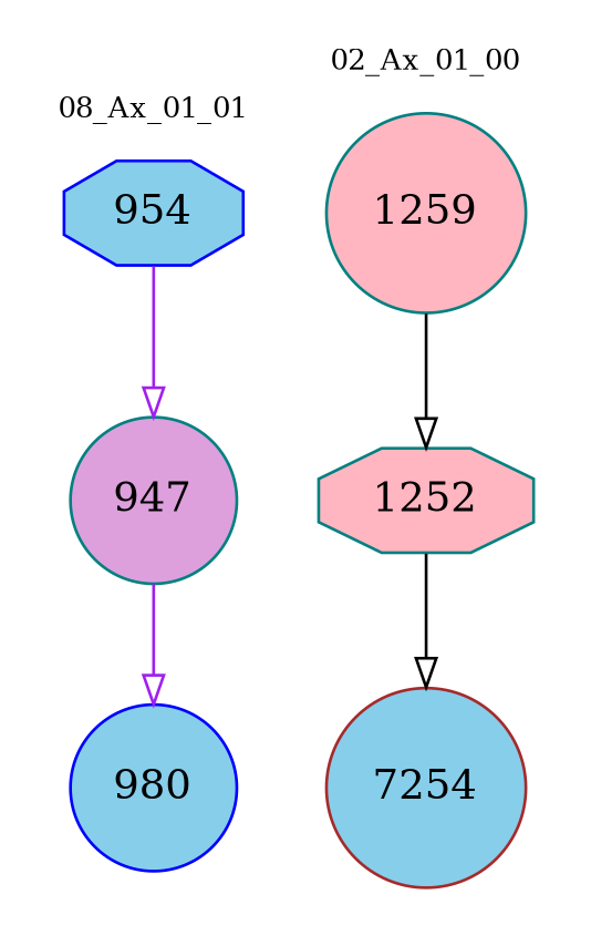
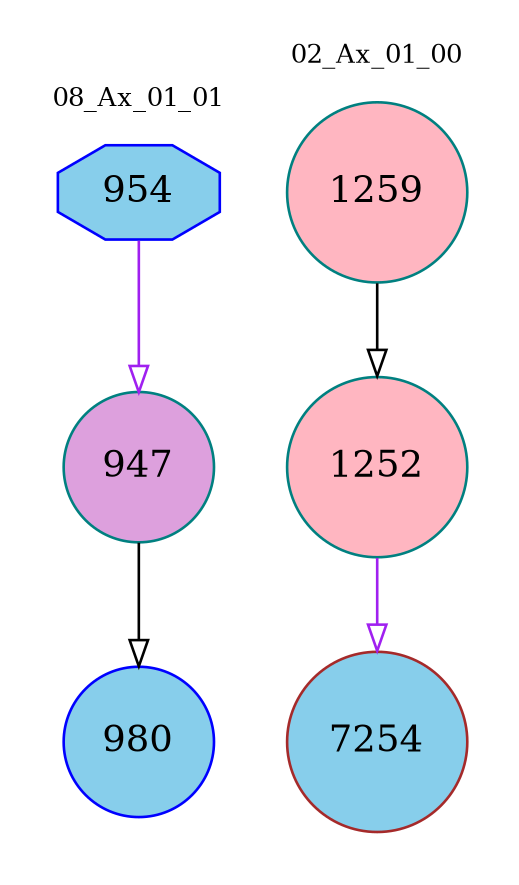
  digraph {
    node [color=teal fillcolor=skyblue shape=circle style=filled]
    edge [arrowhead=onormal color=purple]
    n1 [color=blue label=954 shape=octagon]
    n2 [fillcolor=plum label=947]
    n3 [color=blue label=980]
    n4 [fillcolor=lightpink label=1259]
-   n5 [fillcolor=lightpink label=1252 shape=octagon]
+   n5 [fillcolor=lightpink label=1252]
    n6 [color=brown label=7254]
    subgraph cluster_1 {
      color=white
      fontsize=10
      label="08_Ax_01_01"
      n1
      n2
      n3
    }
    subgraph cluster_2 {
      color=white
      fontsize=10
      label="02_Ax_01_00"
      n4
      n5
      n6
    }
    n1 -> n2
-   n2 -> n3
+   n2 -> n3 [color=black]
    n4 -> n5 [color=black]
-   n5 -> n6 [color=black]
+   n5 -> n6
  }
